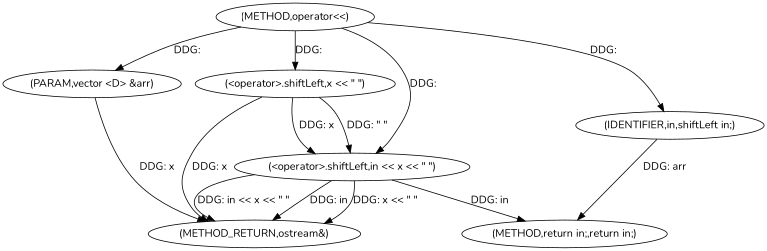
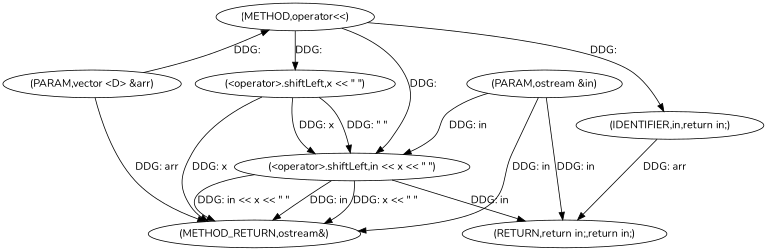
  digraph {
    fontname=Nunito
    node [fontname=Nunito]
    edge [fontname=Nunito]
    n1 [label="(METHOD,operator<<)"]
    n2 [label="(PARAM,vector <D> &arr)"]
    n3 [label="(<operator>.shiftLeft,in << x << \" \")"]
-   n4 [label="(IDENTIFIER,in,shiftLeft in;)"]
+   n4 [label="(IDENTIFIER,in,return in;)"]
    n5 [label="(<operator>.shiftLeft,x << \" \")"]
+   n6 [label="(PARAM,ostream &in)"]
    n7 [label="(METHOD_RETURN,ostream&)"]
-   n8 [label="(METHOD,return in;,return in;)"]
-   n1 -> n2 [label="DDG: "]
+   n8 [label="(RETURN,return in;,return in;)"]
+   n2 -> n1 [label="DDG: "]
    n1 -> n3 [label="DDG: "]
    n1 -> n4 [label="DDG: "]
    n1 -> n5 [label="DDG: "]
-   n2 -> n7 [label="DDG: x"]
+   n2 -> n7 [label="DDG: arr"]
    n3 -> n7 [label="DDG: in"]
    n3 -> n7 [label="DDG: x << \" \""]
    n3 -> n7 [label="DDG: in << x << \" \""]
    n3 -> n8 [label="DDG: in"]
    n4 -> n8 [label="DDG: arr"]
    n5 -> n3 [label="DDG: x"]
    n5 -> n3 [label="DDG: \" \""]
    n5 -> n7 [label="DDG: x"]
+   n6 -> n3 [label="DDG: in"]
+   n6 -> n7 [label="DDG: in"]
+   n6 -> n8 [label="DDG: in"]
  }
